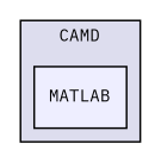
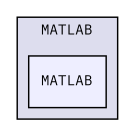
  digraph {
    compound=true
    fontname="IBM Plex Mono"
    n1 [fillcolor="#eeeeff" fontname="IBM Plex Mono" fontsize=10 label=MATLAB pencolor=black shape=box style=filled]
    subgraph cluster_1 {
      bgcolor="#ddddee"
      fontsize=10
-     label=CAMD
+     label=MATLAB
      pencolor=black
      n1
    }
  }
